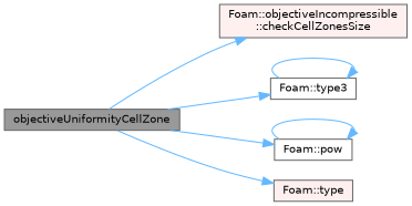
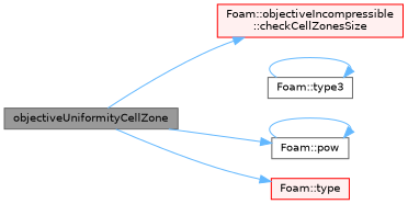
  digraph {
    rankdir=LR
    node [color=red fillcolor="#FFF0F0" fontname=Helvetica fontsize=10 shape=box style=filled]
    edge [color=steelblue1 fontname=Helvetica fontsize=10 labelfontname=Helvetica labelfontsize=10 style=solid]
    n1 [color=gray40 fillcolor=grey60 fontcolor=black height=0.2 label=objectiveUniformityCellZone width=0.4]
-   n2 [color=grey40 height=0.2 label="Foam::objectiveIncompressible\l::checkCellZonesSize" width=0.4]
+   n2 [height=0.2 label="Foam::objectiveIncompressible\l::checkCellZonesSize" width=0.4]
    n3 [color=grey40 fillcolor=white height=0.2 label="Foam::type3" width=0.4]
    n4 [color=grey40 fillcolor=white height=0.2 label="Foam::pow" width=0.4]
-   n5 [color=grey40 height=0.2 label="Foam::type" width=0.4]
+   n5 [height=0.2 label="Foam::type" width=0.4]
    n1 -> n2
-   n1 -> n3
    n1 -> n4
    n1 -> n5
    n3 -> n3
    n4 -> n4
  }
